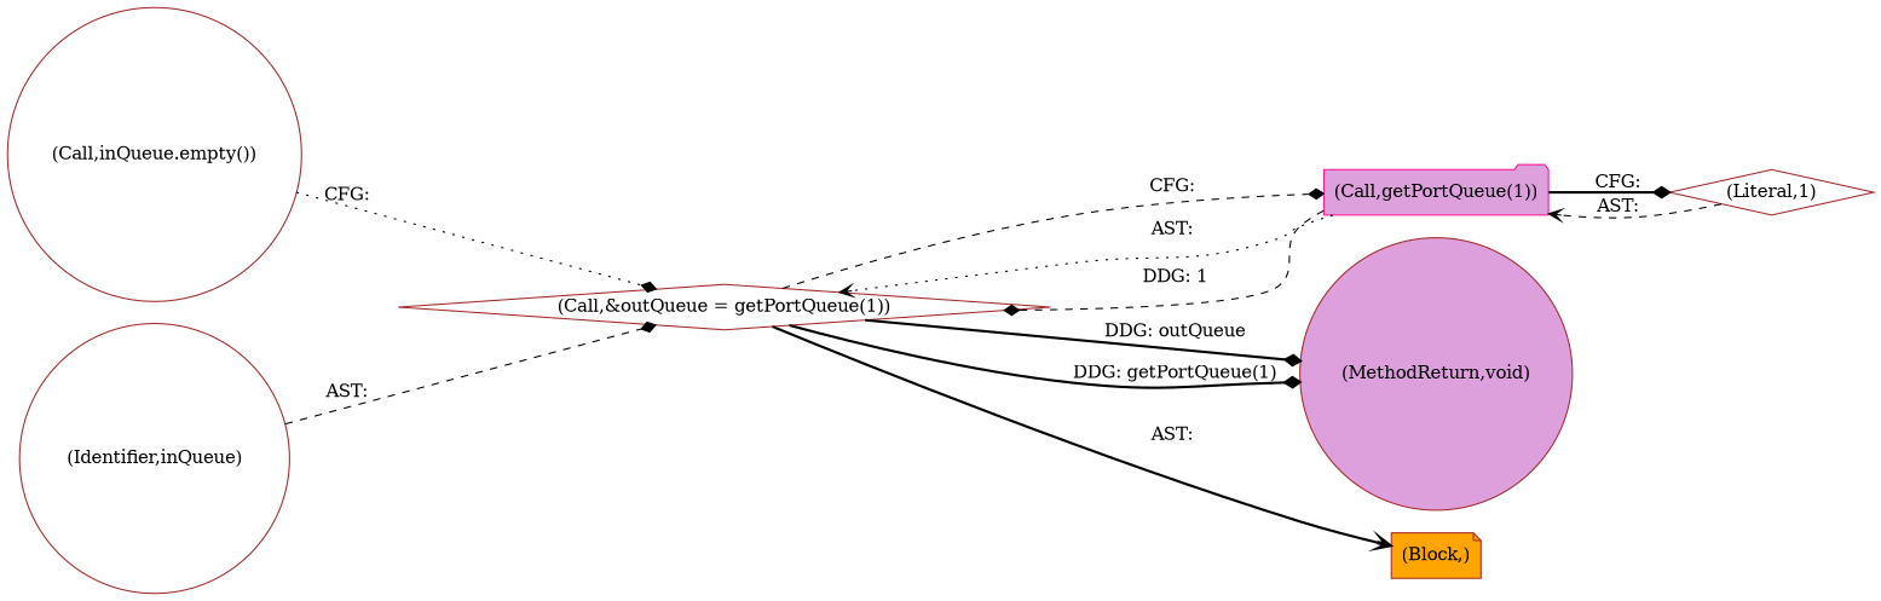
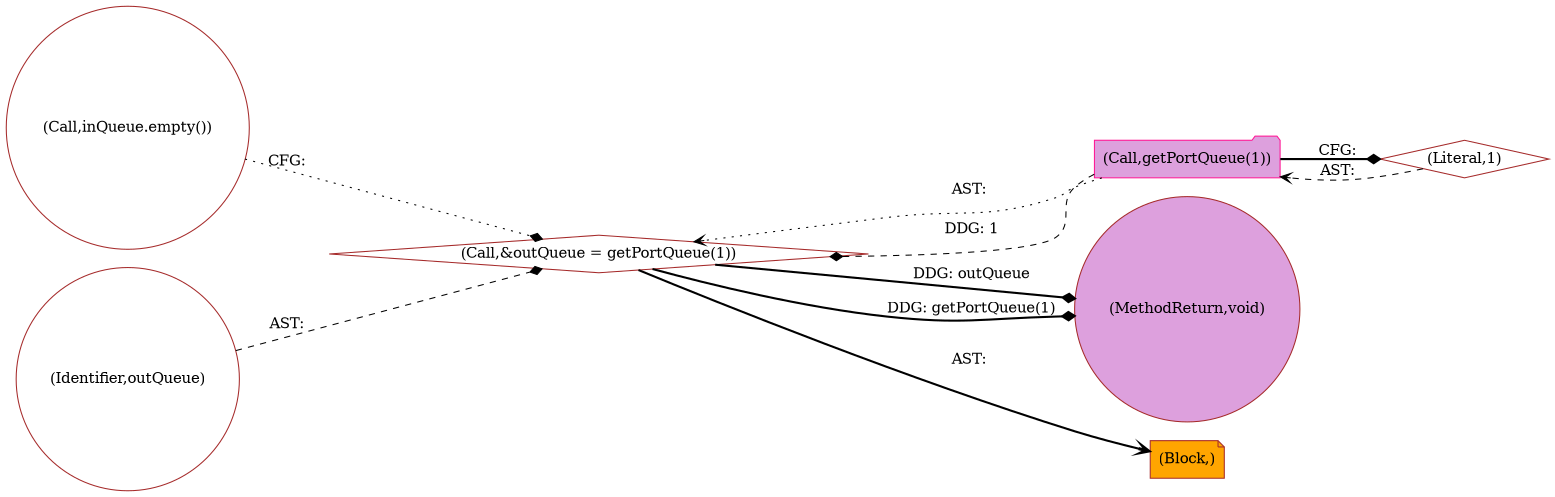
  digraph {
    rankdir=LR
    node [color=brown fillcolor=white shape=circle style=filled]
    edge [arrowhead=diamond style=dashed]
    n1 [label="(Call,&outQueue = getPortQueue(1))" shape=diamond]
    n2 [color=deeppink fillcolor=plum label="(Call,getPortQueue(1))" shape=folder]
    n3 [fillcolor=plum label="(MethodReturn,void)"]
    n4 [fillcolor=orange label="(Block,)" shape=note]
    n5 [label="(Literal,1)" shape=diamond]
    n6 [label="(Call,inQueue.empty())"]
-   n7 [label="(Identifier,inQueue)"]
-   n1 -> n2 [label="CFG: "]
+   n7 [label="(Identifier,outQueue)"]
    n1 -> n3 [label="DDG: outQueue" style=bold]
    n1 -> n3 [label="DDG: getPortQueue(1)" style=bold]
    n1 -> n4 [arrowhead=vee label="AST: " style=bold]
    n2 -> n1 [arrowhead=vee label="AST: " style=dotted]
    n2 -> n1 [label="DDG: 1"]
    n2 -> n5 [label="CFG: " style=bold]
    n5 -> n2 [arrowhead=vee label="AST: "]
    n6 -> n1 [label="CFG: " style=dotted]
    n7 -> n1 [label="AST: "]
  }
